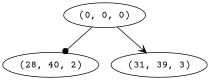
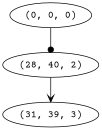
  digraph {
    fontname="Courier Prime"
    node [fontname="Courier Prime"]
    edge [fontname="Courier Prime"]
    "(0, 0, 0)"
    "(28, 40, 2)"
    "(31, 39, 3)"
    "(0, 0, 0)" -> "(28, 40, 2)" [arrowhead=dot]
-   "(0, 0, 0)" -> "(31, 39, 3)" [arrowhead=vee]
+   "(28, 40, 2)" -> "(31, 39, 3)" [arrowhead=vee]
  }
